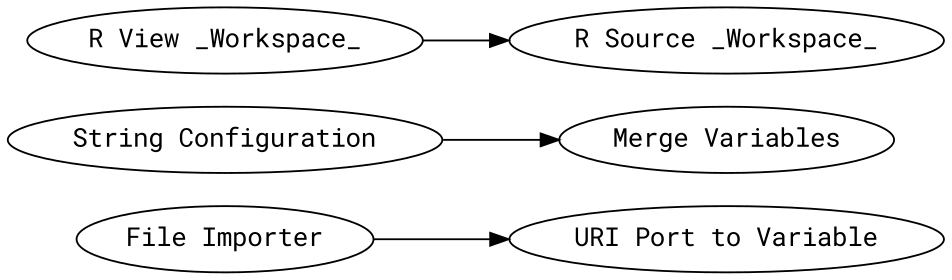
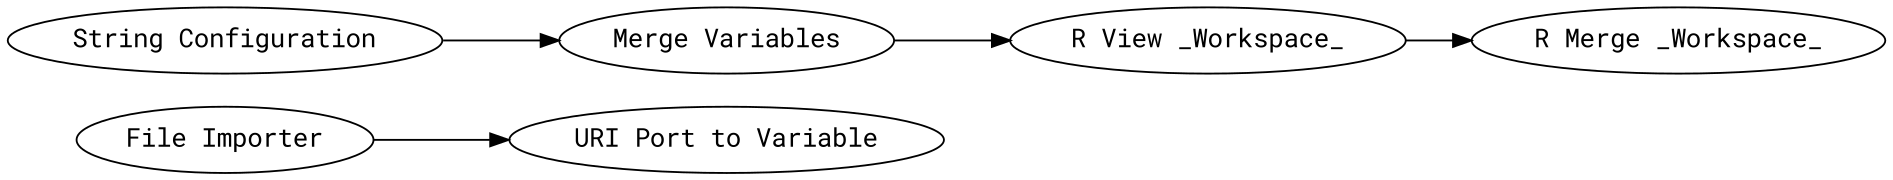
  digraph {
    fontname="Roboto Mono"
    rankdir=LR
    node [fontname="Roboto Mono"]
    edge [fontname="Roboto Mono"]
    n1 [label="File Importer"]
    n2 [label="URI Port to Variable"]
    n3 [label="Merge Variables"]
    n4 [label="R View _Workspace_"]
-   n5 [label="R Source _Workspace_"]
+   n5 [label="R Merge _Workspace_"]
    n6 [label="String Configuration"]
    n1 -> n2
+   n3 -> n4
    n4 -> n5
    n6 -> n3
  }
